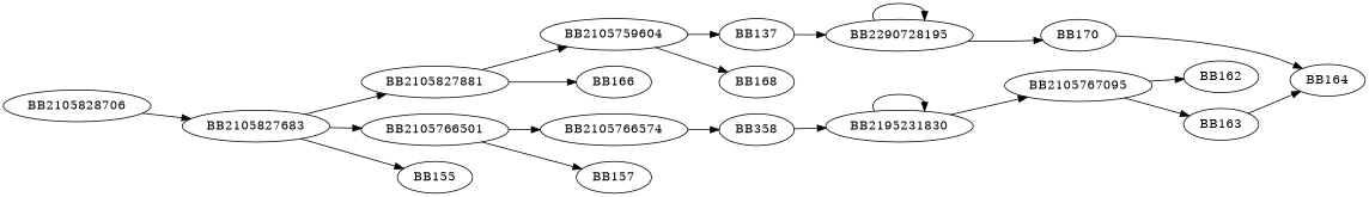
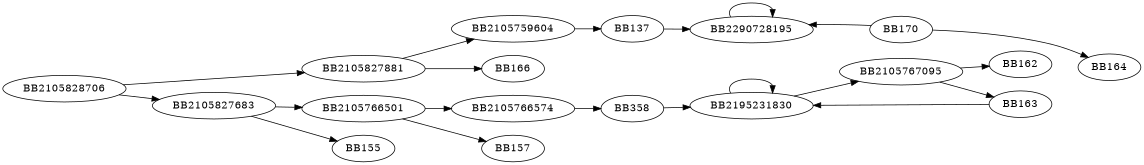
  digraph {
    rankdir=LR
    BB2105828706
    BB2105827881
    BB2105827683
    BB2105759604
    BB166
    BB2105766501
    BB155
    n8 [label=BB137]
-   BB168
    n10 [label=BB2105766574]
    BB157
    n12 [label=BB358]
    BB2195231830
    BB2105767095
    BB162
    BB163
    BB164
    BB2290728195
    BB170
-   BB2105827683 -> BB2105827881
+   BB2105828706 -> BB2105827881
    BB2105828706 -> BB2105827683
    BB2105827881 -> BB2105759604
    BB2105827881 -> BB166
    BB2105827683 -> BB2105766501
    BB2105827683 -> BB155
    BB2105759604 -> n8
-   BB2105759604 -> BB168
    BB2105766501 -> n10
    BB2105766501 -> BB157
    n8 -> BB2290728195
    n10 -> n12
    n12 -> BB2195231830
    BB2195231830 -> BB2195231830
    BB2195231830 -> BB2105767095
    BB2105767095 -> BB162
    BB2105767095 -> BB163
-   BB163 -> BB164
+   BB163 -> BB2195231830
    BB2290728195 -> BB2290728195
-   BB2290728195 -> BB170
+   BB170 -> BB2290728195
    BB170 -> BB164
  }
